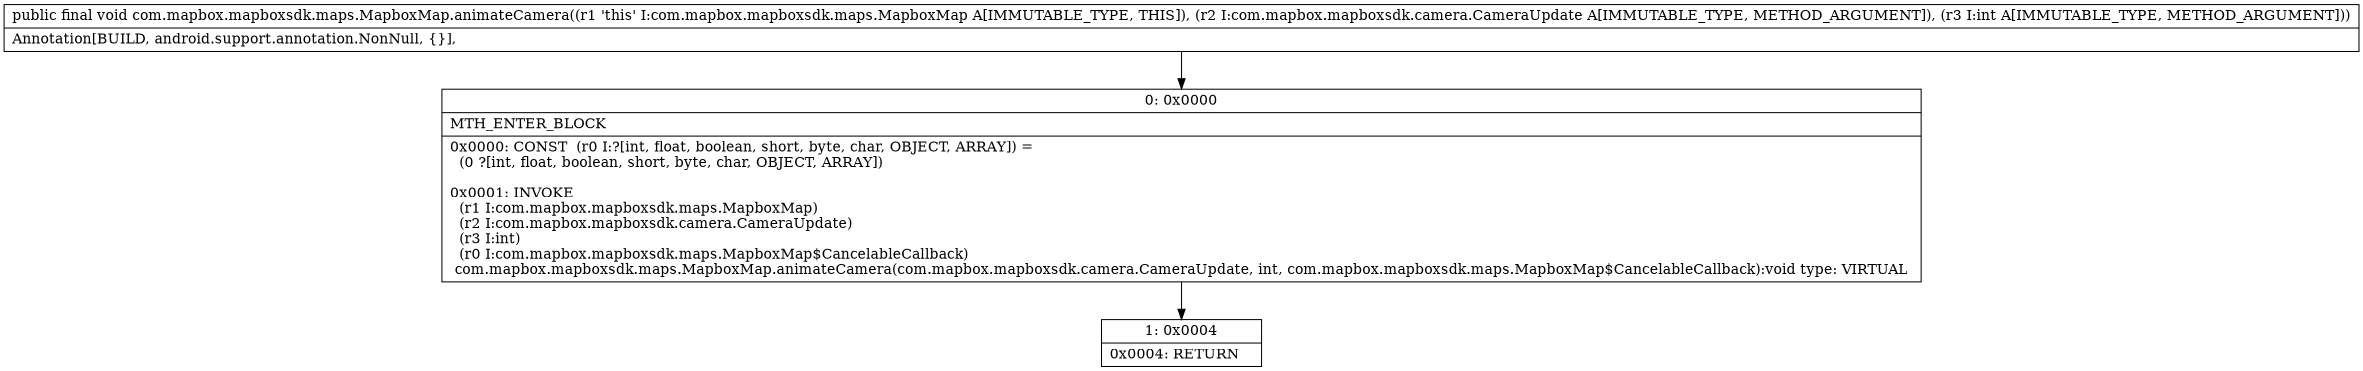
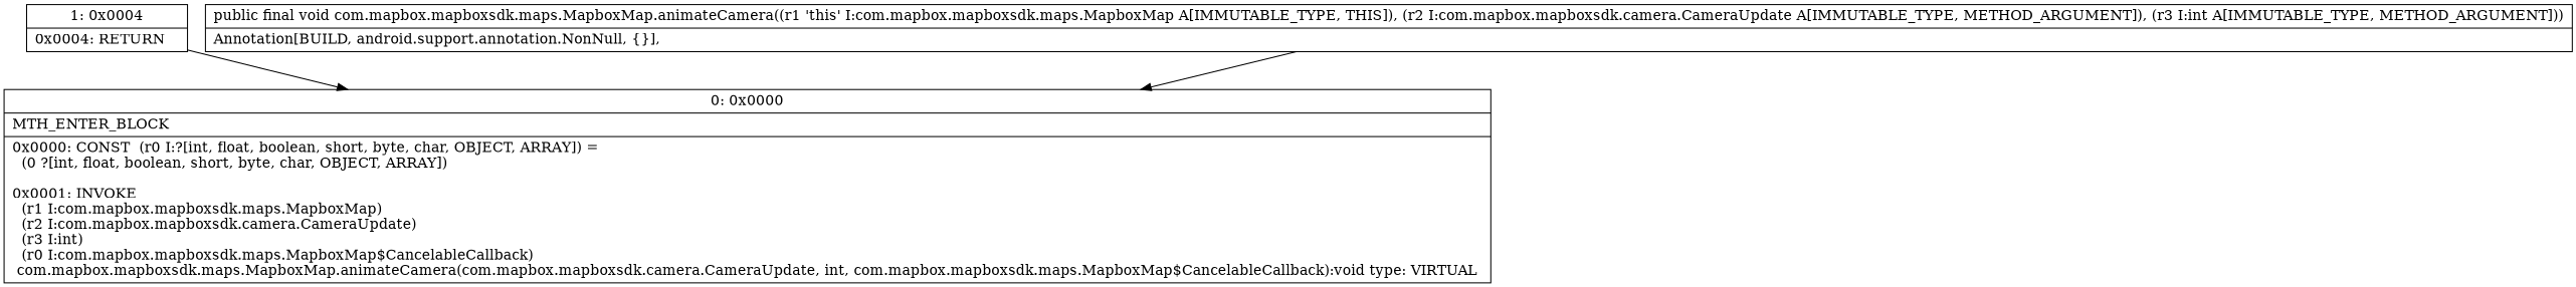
  digraph {
    node [shape=record]
    n1 [label="{0\:\ 0x0000|MTH_ENTER_BLOCK\l|0x0000: CONST  (r0 I:?[int, float, boolean, short, byte, char, OBJECT, ARRAY]) = \l  (0 ?[int, float, boolean, short, byte, char, OBJECT, ARRAY])\l \l0x0001: INVOKE  \l  (r1 I:com.mapbox.mapboxsdk.maps.MapboxMap)\l  (r2 I:com.mapbox.mapboxsdk.camera.CameraUpdate)\l  (r3 I:int)\l  (r0 I:com.mapbox.mapboxsdk.maps.MapboxMap$CancelableCallback)\l com.mapbox.mapboxsdk.maps.MapboxMap.animateCamera(com.mapbox.mapboxsdk.camera.CameraUpdate, int, com.mapbox.mapboxsdk.maps.MapboxMap$CancelableCallback):void type: VIRTUAL \l}"]
    n2 [label="{1\:\ 0x0004|0x0004: RETURN   \l}"]
    n3 [label="{public final void com.mapbox.mapboxsdk.maps.MapboxMap.animateCamera((r1 'this' I:com.mapbox.mapboxsdk.maps.MapboxMap A[IMMUTABLE_TYPE, THIS]), (r2 I:com.mapbox.mapboxsdk.camera.CameraUpdate A[IMMUTABLE_TYPE, METHOD_ARGUMENT]), (r3 I:int A[IMMUTABLE_TYPE, METHOD_ARGUMENT]))  | Annotation[BUILD, android.support.annotation.NonNull, \{\}], \l}"]
-   n1 -> n2
+   n2 -> n1
    n3 -> n1
  }
